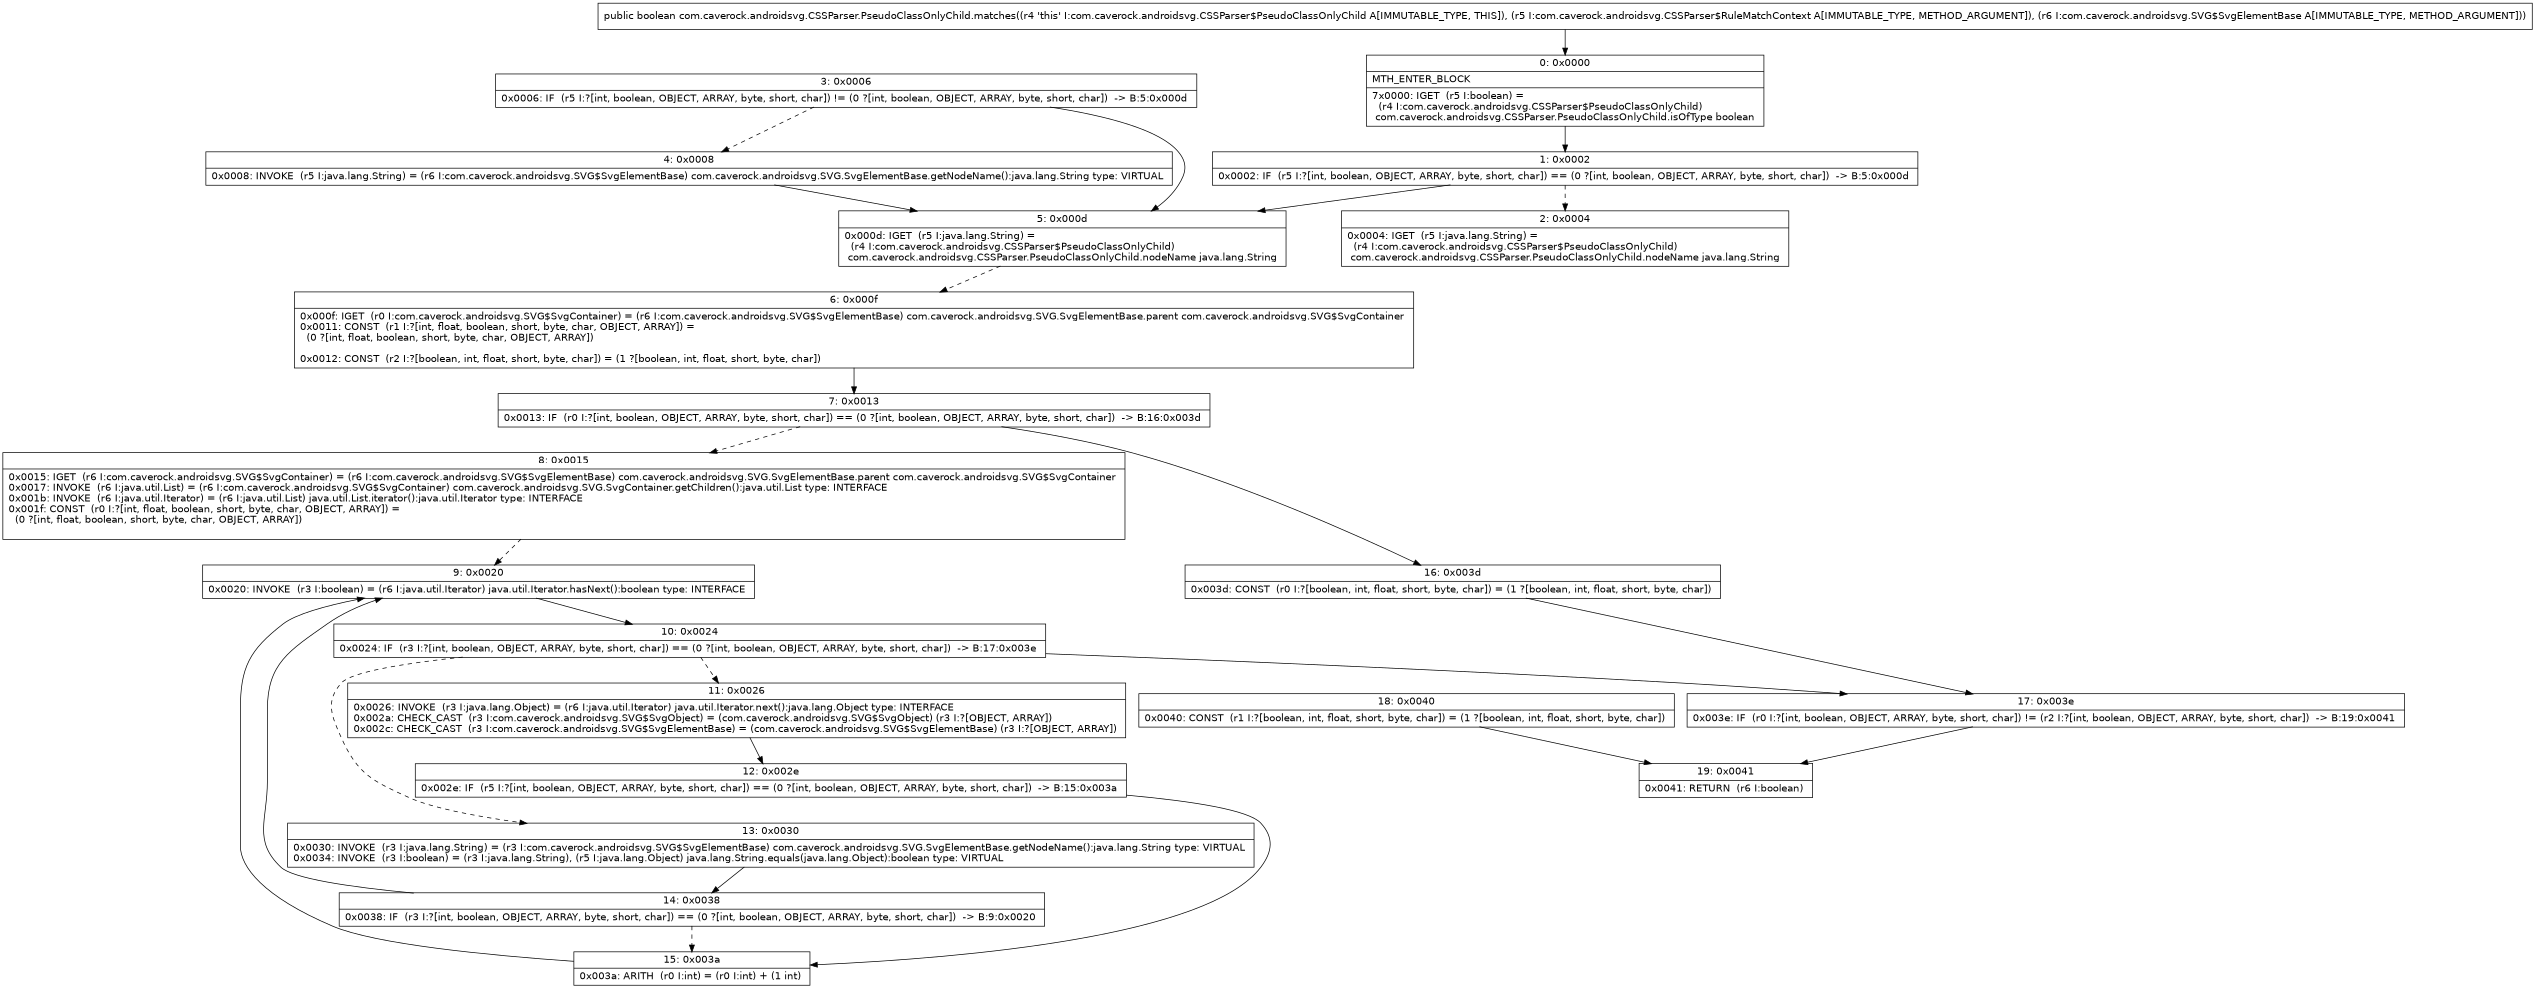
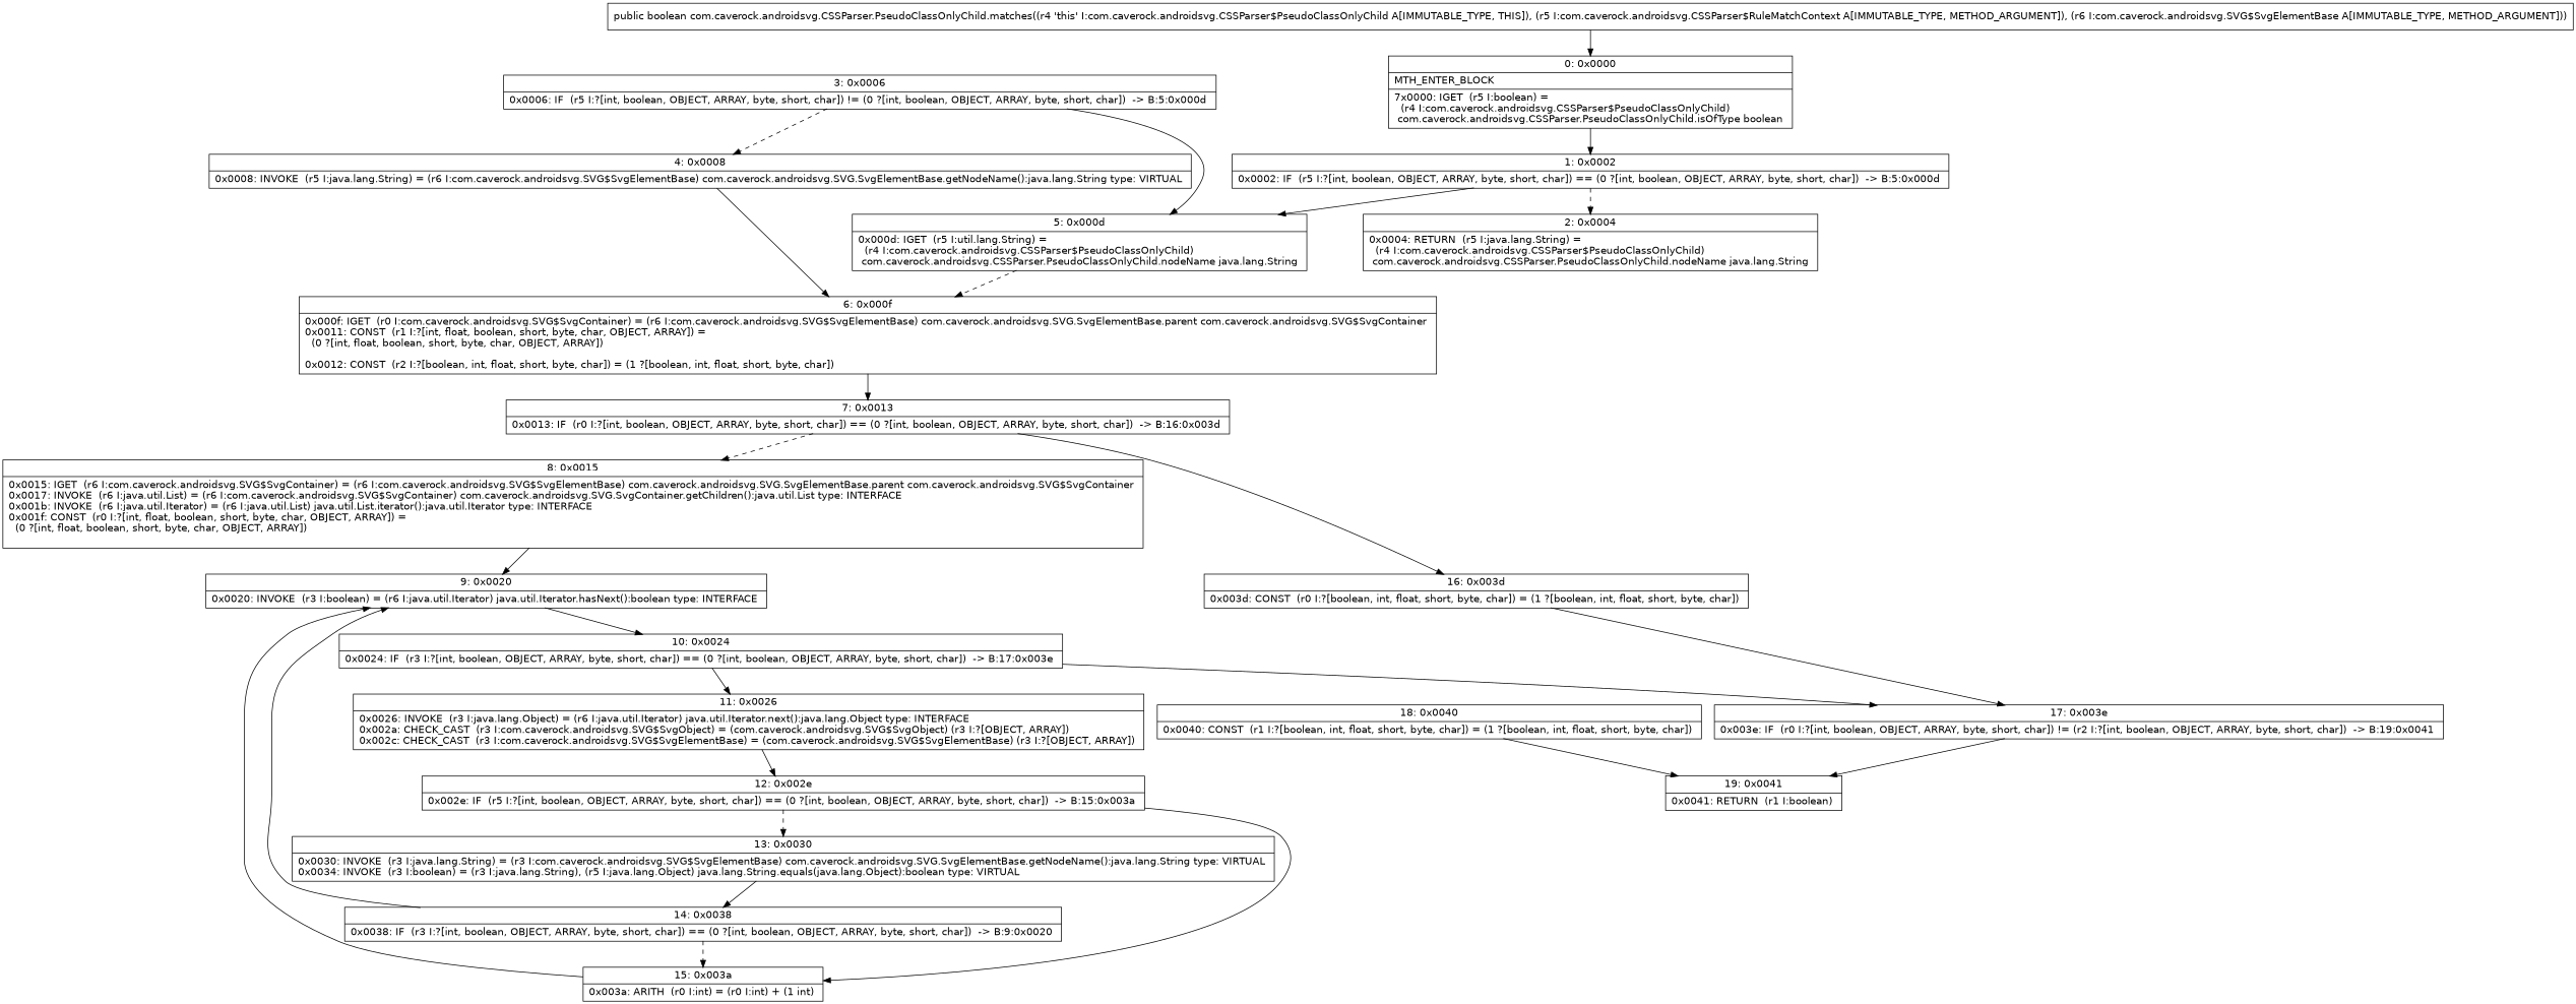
  digraph {
    fontname="DejaVu Sans"
    node [fontname="DejaVu Sans" shape=record]
    edge [fontname="DejaVu Sans"]
    n1 [label="{0\:\ 0x0000|MTH_ENTER_BLOCK\l|7x0000: IGET  (r5 I:boolean) = \l  (r4 I:com.caverock.androidsvg.CSSParser$PseudoClassOnlyChild)\l com.caverock.androidsvg.CSSParser.PseudoClassOnlyChild.isOfType boolean \l}"]
    n2 [label="{1\:\ 0x0002|0x0002: IF  (r5 I:?[int, boolean, OBJECT, ARRAY, byte, short, char]) == (0 ?[int, boolean, OBJECT, ARRAY, byte, short, char])  \-\> B:5:0x000d \l}"]
-   n3 [label="{2\:\ 0x0004|0x0004: IGET  (r5 I:java.lang.String) = \l  (r4 I:com.caverock.androidsvg.CSSParser$PseudoClassOnlyChild)\l com.caverock.androidsvg.CSSParser.PseudoClassOnlyChild.nodeName java.lang.String \l}"]
-   n4 [label="{5\:\ 0x000d|0x000d: IGET  (r5 I:java.lang.String) = \l  (r4 I:com.caverock.androidsvg.CSSParser$PseudoClassOnlyChild)\l com.caverock.androidsvg.CSSParser.PseudoClassOnlyChild.nodeName java.lang.String \l}"]
+   n3 [label="{2\:\ 0x0004|0x0004: RETURN  (r5 I:java.lang.String) = \l  (r4 I:com.caverock.androidsvg.CSSParser$PseudoClassOnlyChild)\l com.caverock.androidsvg.CSSParser.PseudoClassOnlyChild.nodeName java.lang.String \l}"]
+   n4 [label="{5\:\ 0x000d|0x000d: IGET  (r5 I:util.lang.String) = \l  (r4 I:com.caverock.androidsvg.CSSParser$PseudoClassOnlyChild)\l com.caverock.androidsvg.CSSParser.PseudoClassOnlyChild.nodeName java.lang.String \l}"]
    n5 [label="{6\:\ 0x000f|0x000f: IGET  (r0 I:com.caverock.androidsvg.SVG$SvgContainer) = (r6 I:com.caverock.androidsvg.SVG$SvgElementBase) com.caverock.androidsvg.SVG.SvgElementBase.parent com.caverock.androidsvg.SVG$SvgContainer \l0x0011: CONST  (r1 I:?[int, float, boolean, short, byte, char, OBJECT, ARRAY]) = \l  (0 ?[int, float, boolean, short, byte, char, OBJECT, ARRAY])\l \l0x0012: CONST  (r2 I:?[boolean, int, float, short, byte, char]) = (1 ?[boolean, int, float, short, byte, char]) \l}"]
    n6 [label="{3\:\ 0x0006|0x0006: IF  (r5 I:?[int, boolean, OBJECT, ARRAY, byte, short, char]) != (0 ?[int, boolean, OBJECT, ARRAY, byte, short, char])  \-\> B:5:0x000d \l}"]
    n7 [label="{4\:\ 0x0008|0x0008: INVOKE  (r5 I:java.lang.String) = (r6 I:com.caverock.androidsvg.SVG$SvgElementBase) com.caverock.androidsvg.SVG.SvgElementBase.getNodeName():java.lang.String type: VIRTUAL \l}"]
    n8 [label="{7\:\ 0x0013|0x0013: IF  (r0 I:?[int, boolean, OBJECT, ARRAY, byte, short, char]) == (0 ?[int, boolean, OBJECT, ARRAY, byte, short, char])  \-\> B:16:0x003d \l}"]
    n9 [label="{8\:\ 0x0015|0x0015: IGET  (r6 I:com.caverock.androidsvg.SVG$SvgContainer) = (r6 I:com.caverock.androidsvg.SVG$SvgElementBase) com.caverock.androidsvg.SVG.SvgElementBase.parent com.caverock.androidsvg.SVG$SvgContainer \l0x0017: INVOKE  (r6 I:java.util.List) = (r6 I:com.caverock.androidsvg.SVG$SvgContainer) com.caverock.androidsvg.SVG.SvgContainer.getChildren():java.util.List type: INTERFACE \l0x001b: INVOKE  (r6 I:java.util.Iterator) = (r6 I:java.util.List) java.util.List.iterator():java.util.Iterator type: INTERFACE \l0x001f: CONST  (r0 I:?[int, float, boolean, short, byte, char, OBJECT, ARRAY]) = \l  (0 ?[int, float, boolean, short, byte, char, OBJECT, ARRAY])\l \l}"]
    n10 [label="{16\:\ 0x003d|0x003d: CONST  (r0 I:?[boolean, int, float, short, byte, char]) = (1 ?[boolean, int, float, short, byte, char]) \l}"]
    n11 [label="{9\:\ 0x0020|0x0020: INVOKE  (r3 I:boolean) = (r6 I:java.util.Iterator) java.util.Iterator.hasNext():boolean type: INTERFACE \l}"]
    n12 [label="{17\:\ 0x003e|0x003e: IF  (r0 I:?[int, boolean, OBJECT, ARRAY, byte, short, char]) != (r2 I:?[int, boolean, OBJECT, ARRAY, byte, short, char])  \-\> B:19:0x0041 \l}"]
    n13 [label="{10\:\ 0x0024|0x0024: IF  (r3 I:?[int, boolean, OBJECT, ARRAY, byte, short, char]) == (0 ?[int, boolean, OBJECT, ARRAY, byte, short, char])  \-\> B:17:0x003e \l}"]
    n14 [label="{11\:\ 0x0026|0x0026: INVOKE  (r3 I:java.lang.Object) = (r6 I:java.util.Iterator) java.util.Iterator.next():java.lang.Object type: INTERFACE \l0x002a: CHECK_CAST  (r3 I:com.caverock.androidsvg.SVG$SvgObject) = (com.caverock.androidsvg.SVG$SvgObject) (r3 I:?[OBJECT, ARRAY]) \l0x002c: CHECK_CAST  (r3 I:com.caverock.androidsvg.SVG$SvgElementBase) = (com.caverock.androidsvg.SVG$SvgElementBase) (r3 I:?[OBJECT, ARRAY]) \l}"]
    n15 [label="{12\:\ 0x002e|0x002e: IF  (r5 I:?[int, boolean, OBJECT, ARRAY, byte, short, char]) == (0 ?[int, boolean, OBJECT, ARRAY, byte, short, char])  \-\> B:15:0x003a \l}"]
-   n16 [label="{19\:\ 0x0041|0x0041: RETURN  (r6 I:boolean) \l}"]
+   n16 [label="{19\:\ 0x0041|0x0041: RETURN  (r1 I:boolean) \l}"]
    n17 [label="{13\:\ 0x0030|0x0030: INVOKE  (r3 I:java.lang.String) = (r3 I:com.caverock.androidsvg.SVG$SvgElementBase) com.caverock.androidsvg.SVG.SvgElementBase.getNodeName():java.lang.String type: VIRTUAL \l0x0034: INVOKE  (r3 I:boolean) = (r3 I:java.lang.String), (r5 I:java.lang.Object) java.lang.String.equals(java.lang.Object):boolean type: VIRTUAL \l}"]
    n18 [label="{15\:\ 0x003a|0x003a: ARITH  (r0 I:int) = (r0 I:int) + (1 int) \l}"]
    n19 [label="{14\:\ 0x0038|0x0038: IF  (r3 I:?[int, boolean, OBJECT, ARRAY, byte, short, char]) == (0 ?[int, boolean, OBJECT, ARRAY, byte, short, char])  \-\> B:9:0x0020 \l}"]
    n20 [label="{18\:\ 0x0040|0x0040: CONST  (r1 I:?[boolean, int, float, short, byte, char]) = (1 ?[boolean, int, float, short, byte, char]) \l}"]
    n21 [label="{public boolean com.caverock.androidsvg.CSSParser.PseudoClassOnlyChild.matches((r4 'this' I:com.caverock.androidsvg.CSSParser$PseudoClassOnlyChild A[IMMUTABLE_TYPE, THIS]), (r5 I:com.caverock.androidsvg.CSSParser$RuleMatchContext A[IMMUTABLE_TYPE, METHOD_ARGUMENT]), (r6 I:com.caverock.androidsvg.SVG$SvgElementBase A[IMMUTABLE_TYPE, METHOD_ARGUMENT])) }"]
    n1 -> n2
    n2 -> n3 [style=dashed]
    n2 -> n4
    n4 -> n5 [style=dashed]
    n5 -> n8
    n6 -> n4
    n6 -> n7 [style=dashed]
-   n7 -> n4
+   n7 -> n5
    n8 -> n9 [style=dashed]
    n8 -> n10
-   n9 -> n11 [style=dashed]
+   n9 -> n11
    n10 -> n12
    n11 -> n13
    n12 -> n16
    n13 -> n12
-   n13 -> n14 [style=dashed]
+   n13 -> n14 [style=solid]
    n14 -> n15
-   n13 -> n17 [style=dashed]
+   n15 -> n17 [style=dashed]
    n15 -> n18
    n17 -> n19
    n18 -> n11
    n19 -> n11
    n19 -> n18 [style=dashed]
    n20 -> n16
    n21 -> n1
  }
